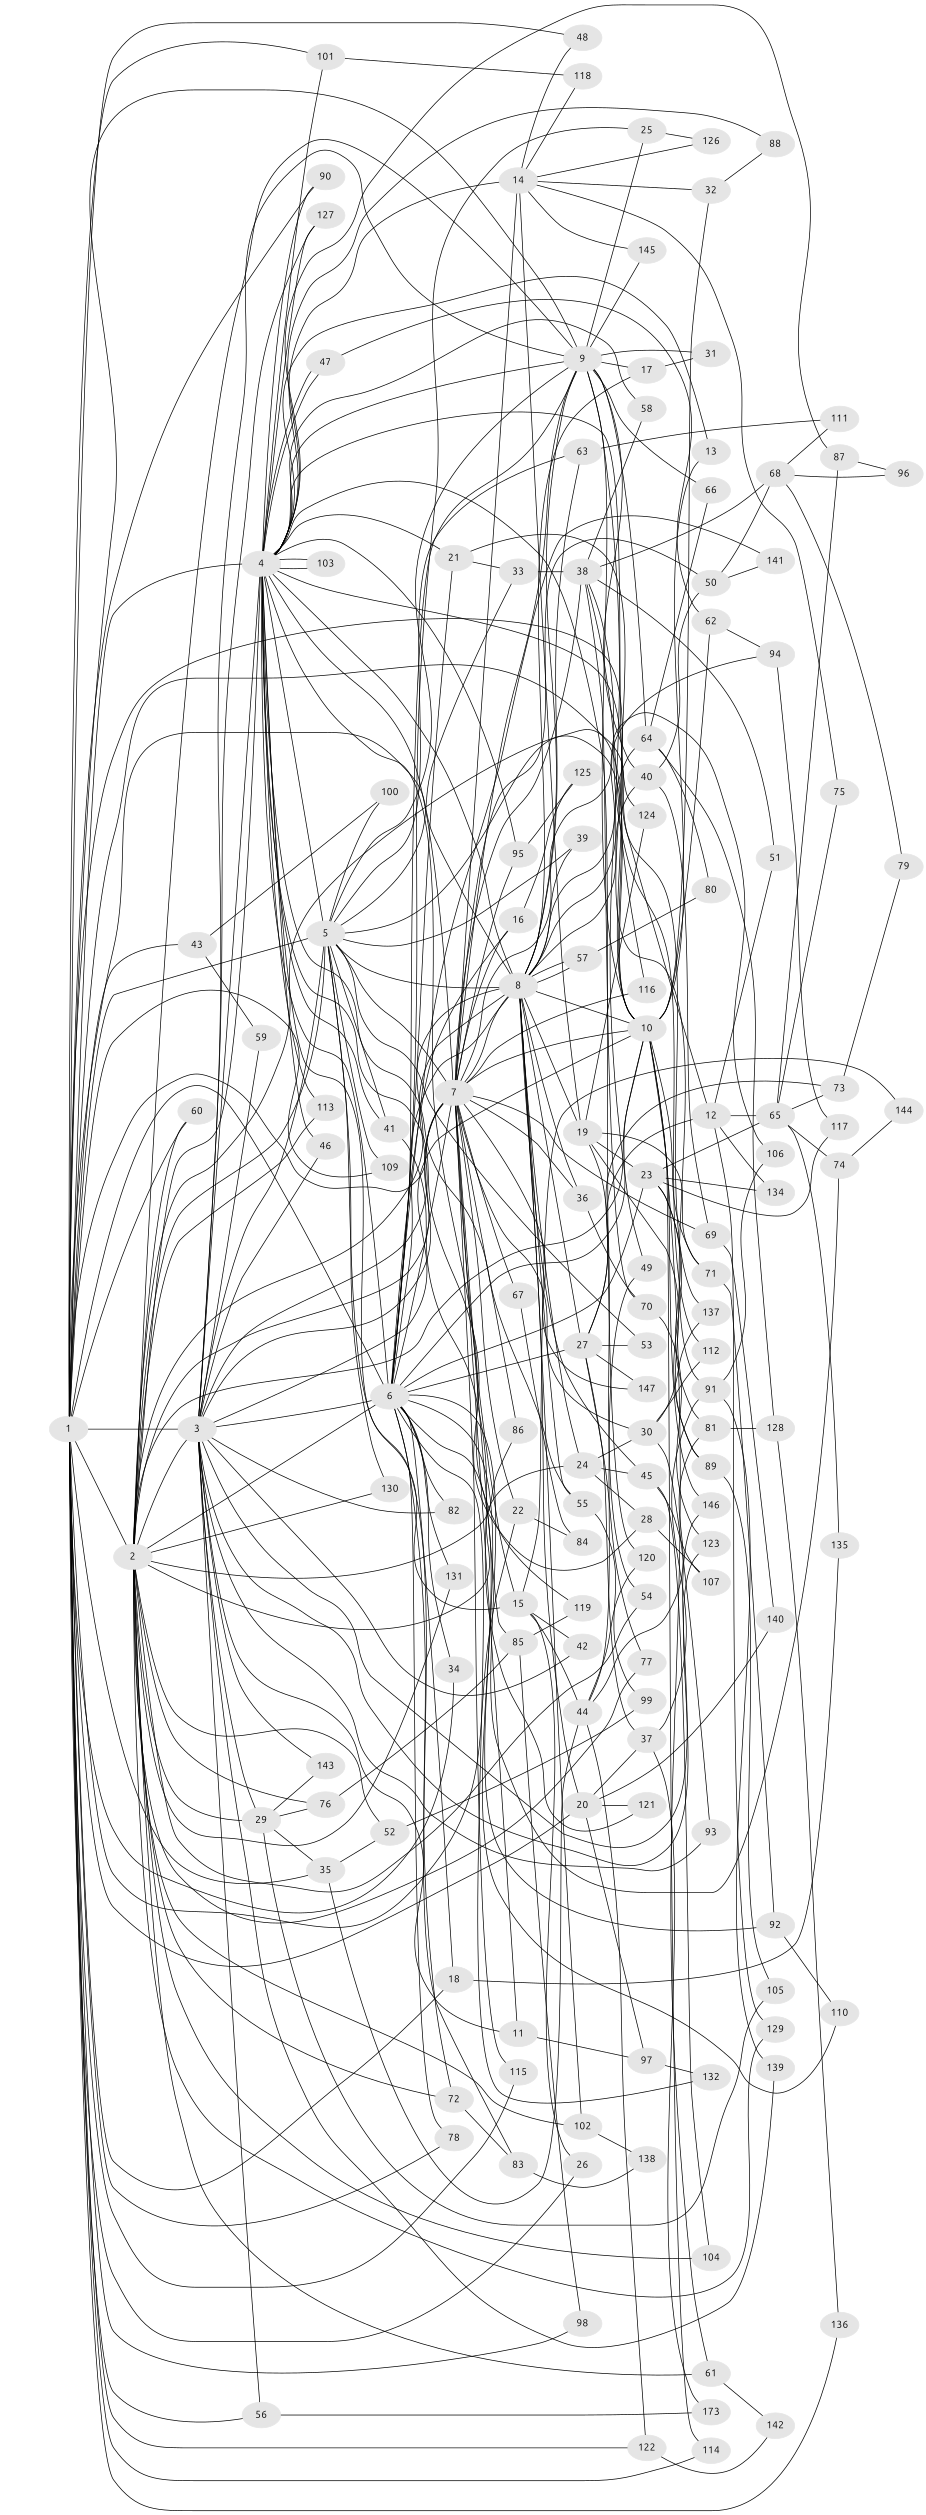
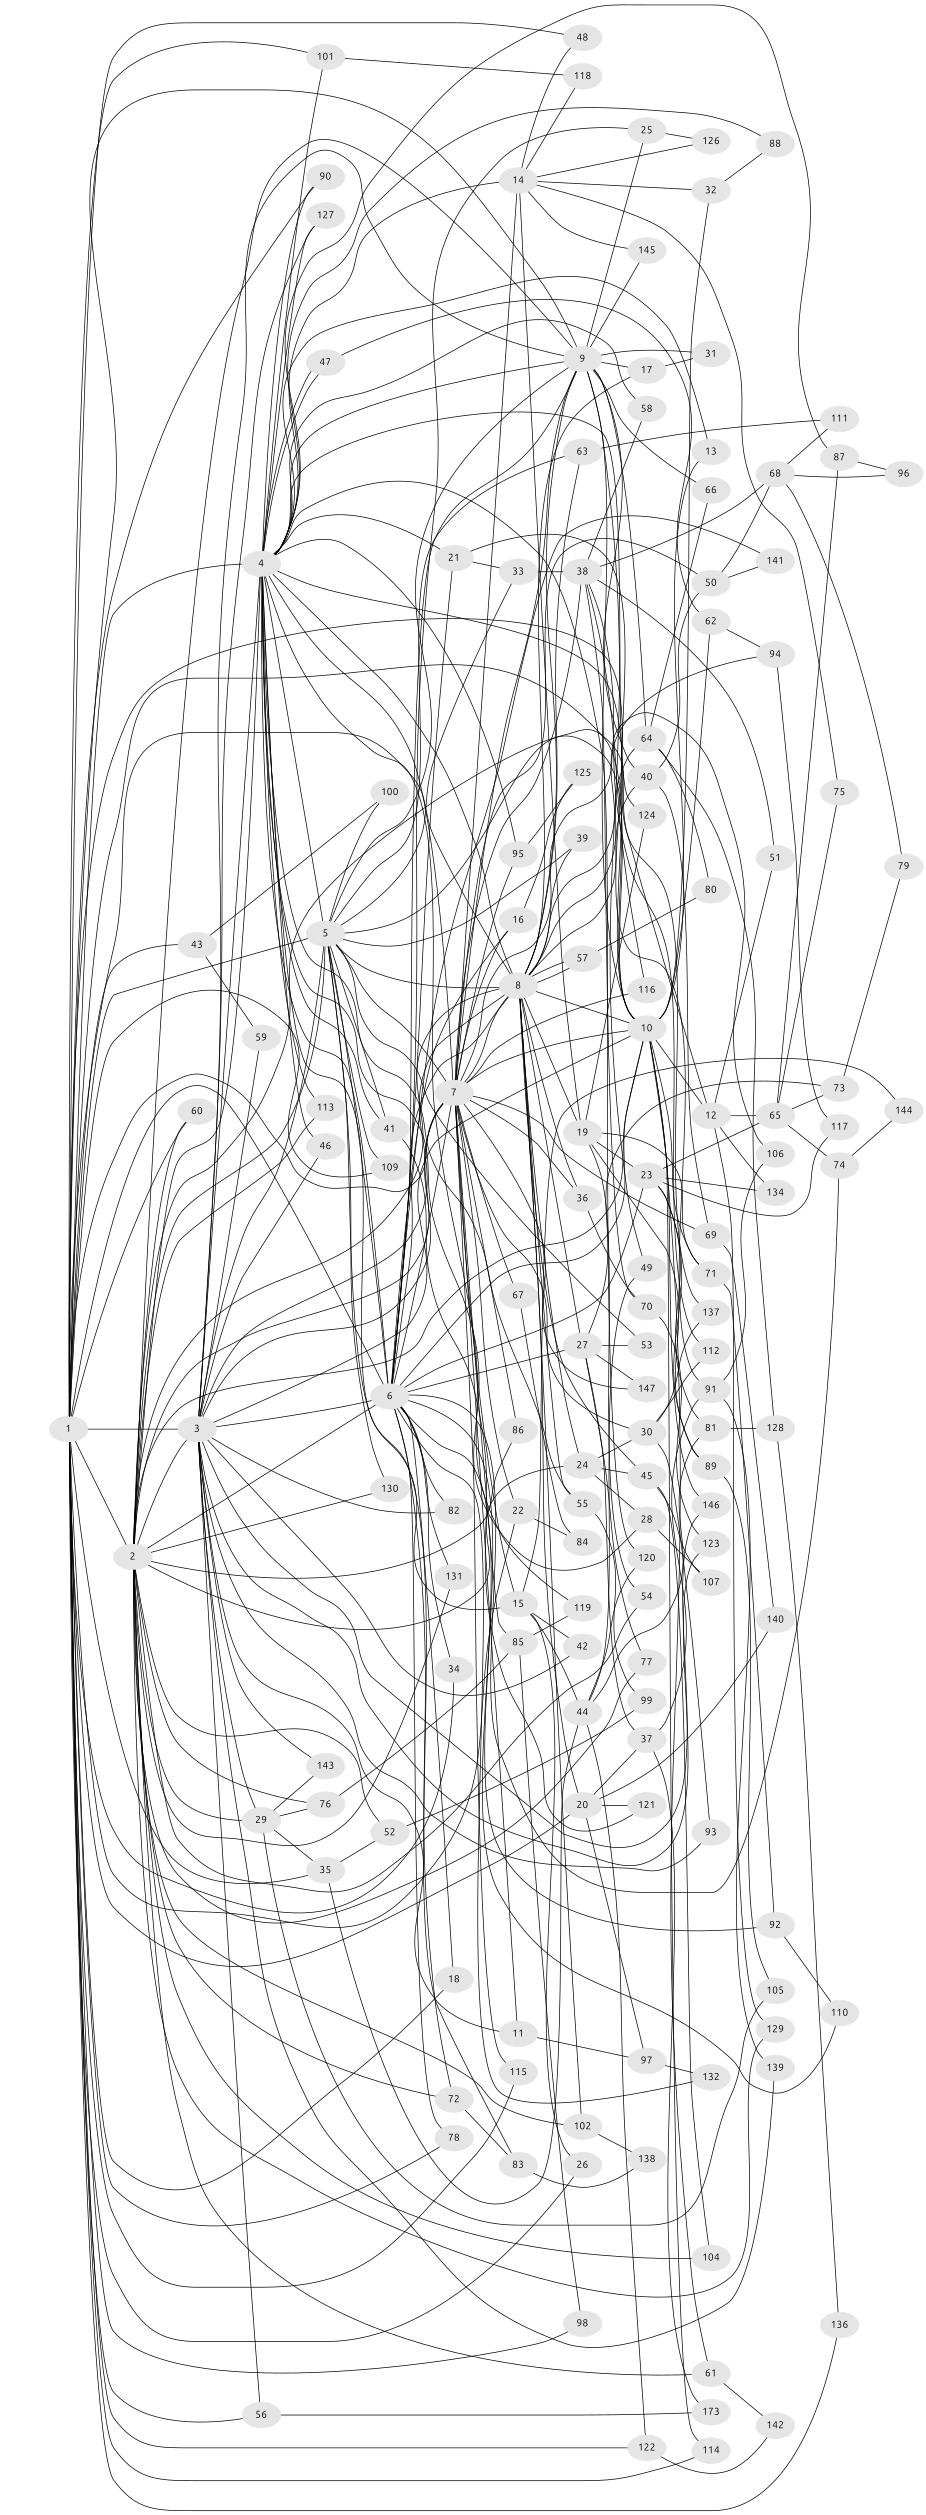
  graph {
    fontname=Ubuntu
    rankdir=LR
    node [color=gray90 fontname=Ubuntu style=filled]
    edge [fontname=Ubuntu]
    1
    2
    3
    4
    5
    6
    7
    8
    9
    10
    18
    20
    22
    26
    34
    35
    43
    48
    56
    60
    78
    90
    91
    98
    101
    109
    114
    115
    122
    136
    12
    24
    29
    52
    54
    61
    72
    76
    77
    86
    102
    104
    113
    129
    130
    131
    11
    42
    46
    59
    82
    93
    123
    127
    139
    143
    146
    13
    14
    15
    21
    28
    41
    47
    55
    58
    87
    88
    95
-   103
    119
    120
    124
    33
    39
    53
    63
    83
    100
    16
    23
    25
    27
    74
    92
    110
    132
    141
    30
    36
    38
    50
    67
    69
    85
    106
    116
    147
    17
    19
    40
    45
    57
    64
    94
    31
    49
    66
    145
    32
    62
    71
-   135
    97
    37
    121
    140
    84
    44
    n120 [label=173]
    118
    142
    51
    65
    134
    105
    99
    138
    75
    126
    144
    137
    107
    96
    125
    111
    89
    81
    117
    73
    112
    70
    68
    80
    128
    79
    1 -- 2
    1 -- 3
    1 -- 4
    1 -- 5
    1 -- 6
    1 -- 7
    1 -- 8
    1 -- 9
    1 -- 10
    1 -- 18
    1 -- 20
    1 -- 22
    1 -- 26
    1 -- 34
    1 -- 35
    1 -- 43
    1 -- 48
    1 -- 56
    1 -- 60
    1 -- 78
    1 -- 90
    1 -- 91
    1 -- 98
    1 -- 101
    1 -- 109
    1 -- 114
    1 -- 115
    1 -- 122
    1 -- 136
    2 -- 3
    2 -- 4
    2 -- 5
    2 -- 6
    2 -- 7
    2 -- 8
    2 -- 9
    2 -- 10
    2 -- 60
    2 -- 12
    2 -- 24
    2 -- 29
    2 -- 52
    2 -- 54
    2 -- 61
    2 -- 72
    2 -- 76
    2 -- 77
    2 -- 86
    2 -- 102
    2 -- 104
    2 -- 113
    2 -- 129
    2 -- 130
    2 -- 131
    3 -- 4
    3 -- 5
    3 -- 6
    3 -- 7
    3 -- 8
    3 -- 9
    3 -- 10
    3 -- 56
    3 -- 29
    3 -- 11
    3 -- 42
    3 -- 46
    3 -- 59
    3 -- 82
    3 -- 93
    3 -- 123
    3 -- 127
    3 -- 139
    3 -- 143
    3 -- 146
    4 -- 5
    4 -- 6
    4 -- 7
    4 -- 8
    4 -- 9
    4 -- 10
    4 -- 90
    4 -- 101
    4 -- 113
    4 -- 46
    4 -- 127
    4 -- 13
    4 -- 14
    4 -- 15
    4 -- 21
    4 -- 28
    4 -- 41
    4 -- 47
    4 -- 47
    4 -- 55
    4 -- 58
    4 -- 87
    4 -- 88
    4 -- 95
-   4 -- 103
-   4 -- 103
    4 -- 119
    4 -- 120
    4 -- 124
+   5 -- 6
    5 -- 7
    5 -- 8
    5 -- 9
    5 -- 10
    5 -- 109
    5 -- 130
    5 -- 41
    5 -- 33
    5 -- 39
    5 -- 53
    5 -- 63
    5 -- 83
    5 -- 100
    6 -- 7
    6 -- 8
    6 -- 9
    6 -- 10
    6 -- 18
    6 -- 34
    6 -- 78
    6 -- 72
    6 -- 131
    6 -- 82
    6 -- 21
    6 -- 16
    6 -- 23
    6 -- 25
    6 -- 27
    6 -- 74
    6 -- 92
    6 -- 110
    6 -- 132
    6 -- 141
    7 -- 8
    7 -- 9
    7 -- 10
    7 -- 22
    7 -- 115
    7 -- 86
    7 -- 11
    7 -- 14
    7 -- 15
    7 -- 95
    7 -- 16
    7 -- 30
    7 -- 36
    7 -- 38
    7 -- 50
    7 -- 67
    7 -- 69
    7 -- 85
    7 -- 106
    7 -- 116
    7 -- 147
    8 -- 9
    8 -- 10
    8 -- 20
    8 -- 24
    8 -- 102
    8 -- 55
    8 -- 39
    8 -- 63
    8 -- 27
    8 -- 36
    8 -- 17
    8 -- 19
    8 -- 40
    8 -- 45
    8 -- 57
    8 -- 57
    8 -- 64
    8 -- 94
    9 -- 10
    9 -- 25
    9 -- 17
    9 -- 40
    9 -- 64
    9 -- 31
    9 -- 49
    9 -- 66
    9 -- 145
    10 -- 114
-   27 -- 12
+   10 -- 12
    10 -- 61
    10 -- 146
    10 -- 13
    10 -- 32
    10 -- 62
    10 -- 71
-   18 -- 135
    20 -- 97
    20 -- 37
    20 -- 121
    20 -- 140
    22 -- 84
    35 -- 52
    35 -- 44
    43 -- 59
    43 -- 100
    56 -- n120
    91 -- 139
    91 -- 106
    101 -- 118
    122 -- 142
    12 -- 129
    12 -- 51
    12 -- 65
    12 -- 134
    24 -- 28
    24 -- 30
    24 -- 45
    29 -- 35
    29 -- 76
    29 -- 143
    29 -- 105
    52 -- 99
    61 -- 142
    72 -- 83
    76 -- 85
    102 -- 138
    11 -- 97
    14 -- 48
    14 -- 19
    14 -- 145
    14 -- 32
    14 -- 118
    14 -- 75
    14 -- 126
    15 -- 26
    15 -- 42
    15 -- 44
    15 -- 144
    21 -- 33
    21 -- 137
    28 -- 107
    41 -- 121
    47 -- 62
    55 -- 99
    87 -- 96
    95 -- 125
    33 -- 38
    63 -- 111
    83 -- 138
    16 -- 125
    23 -- 65
    23 -- 134
    23 -- 89
    23 -- 81
    23 -- 117
    25 -- 126
    27 -- 77
    27 -- 53
    27 -- 147
    27 -- 37
    27 -- 73
    74 -- 144
    92 -- 110
    30 -- 93
    30 -- 137
    30 -- 112
    36 -- 70
    38 -- 58
    38 -- 116
    38 -- 51
    38 -- 112
    38 -- 70
    38 -- 68
    50 -- 141
    50 -- 68
    67 -- 84
    69 -- 140
    85 -- 98
    85 -- 119
    17 -- 31
    19 -- 54
    19 -- 124
    19 -- 23
    19 -- 71
    19 -- 89
    40 -- 50
    40 -- 69
    45 -- 104
    45 -- 107
    57 -- 80
    64 -- 66
    64 -- 80
    64 -- 128
    94 -- 117
    32 -- 88
    62 -- 94
    71 -- 92
    97 -- 132
    37 -- 91
    37 -- n120
    44 -- 122
    44 -- 120
    44 -- 49
    44 -- 81
    65 -- 87
    65 -- 74
-   65 -- 135
    65 -- 75
    65 -- 73
    89 -- 105
    81 -- 128
    73 -- 79
    70 -- 123
    68 -- 96
    68 -- 111
    68 -- 79
    128 -- 136
  }
